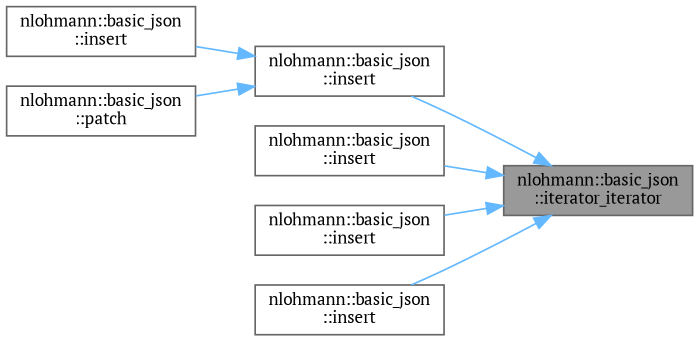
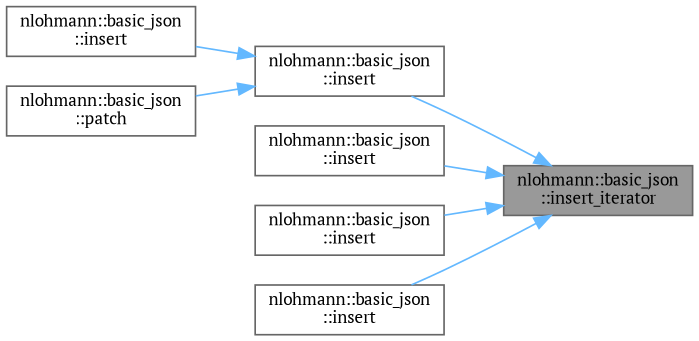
  digraph {
    rankdir=RL
    fontname="PT Serif"
    node [color=grey40 fillcolor=white fontname="PT Serif" fontsize=10 shape=box style=filled]
    edge [color=steelblue1 dir=back fontname="PT Serif" fontsize=10 labelfontname=Helvetica labelfontsize=10 style=solid]
-   n1 [color=gray40 fillcolor=grey60 fontcolor=black height=0.2 label="nlohmann::basic_json\l::iterator_iterator" width=0.4]
+   n1 [color=gray40 fillcolor=grey60 fontcolor=black height=0.2 label="nlohmann::basic_json\l::insert_iterator" width=0.4]
    n2 [height=0.2 label="nlohmann::basic_json\l::insert" width=0.4]
    n3 [height=0.2 label="nlohmann::basic_json\l::insert" width=0.4]
    n4 [height=0.2 label="nlohmann::basic_json\l::insert" width=0.4]
    n5 [height=0.2 label="nlohmann::basic_json\l::insert" width=0.4]
    n6 [height=0.2 label="nlohmann::basic_json\l::insert" width=0.4]
    n7 [height=0.2 label="nlohmann::basic_json\l::patch" width=0.4]
    n1 -> n2
    n1 -> n3
    n1 -> n4
    n1 -> n5
    n2 -> n6
    n2 -> n7
  }
